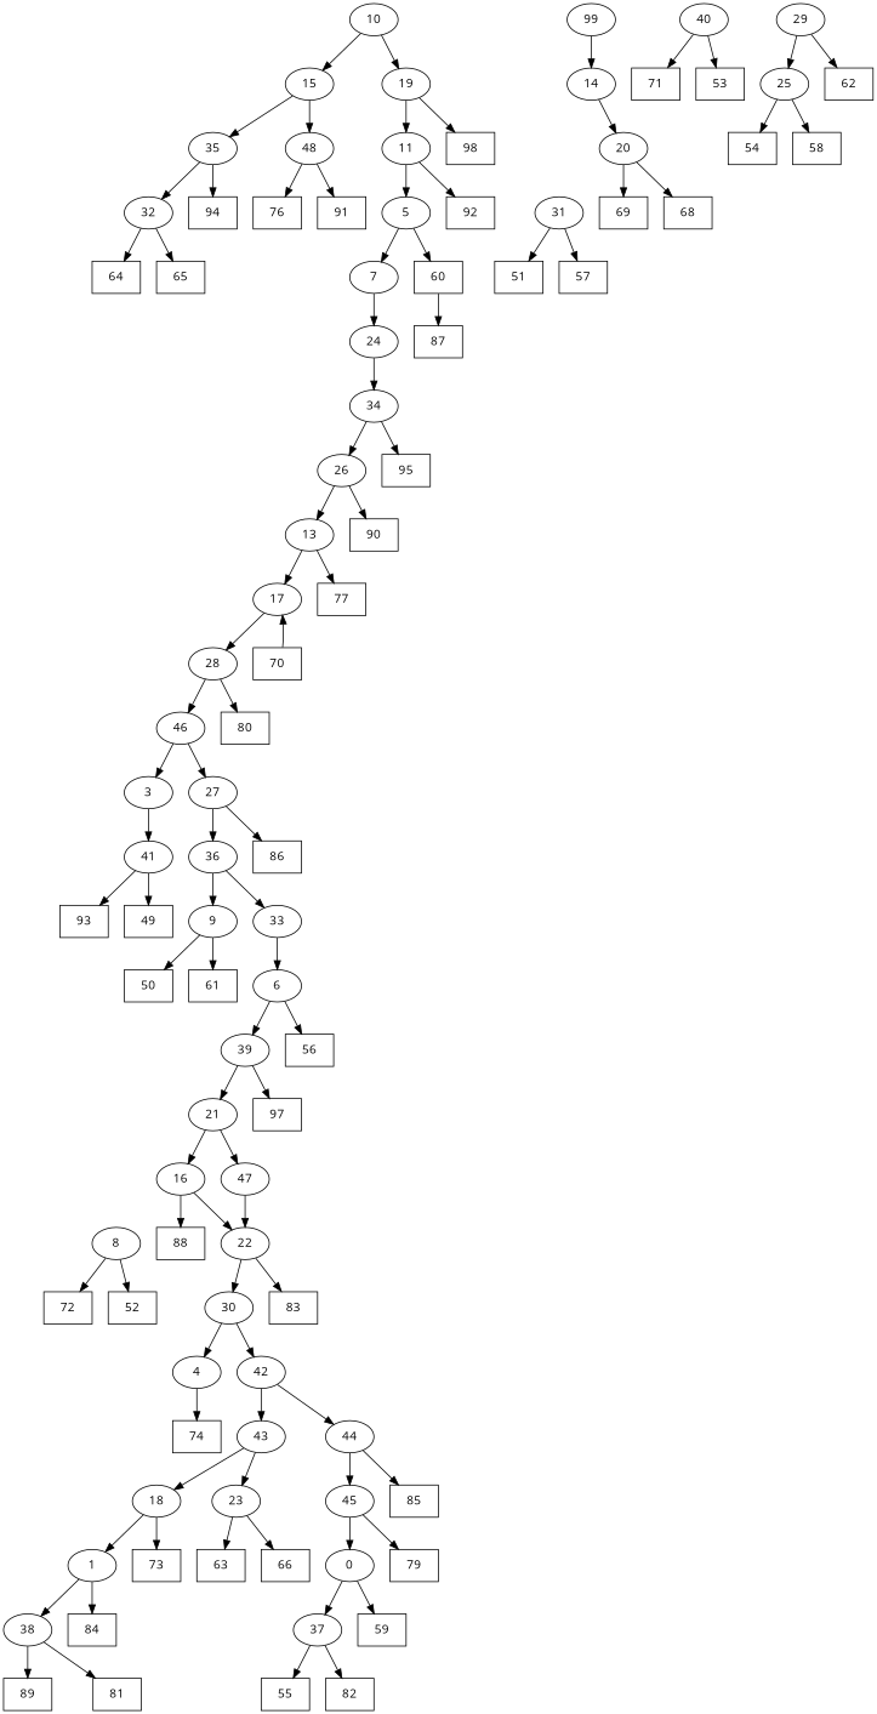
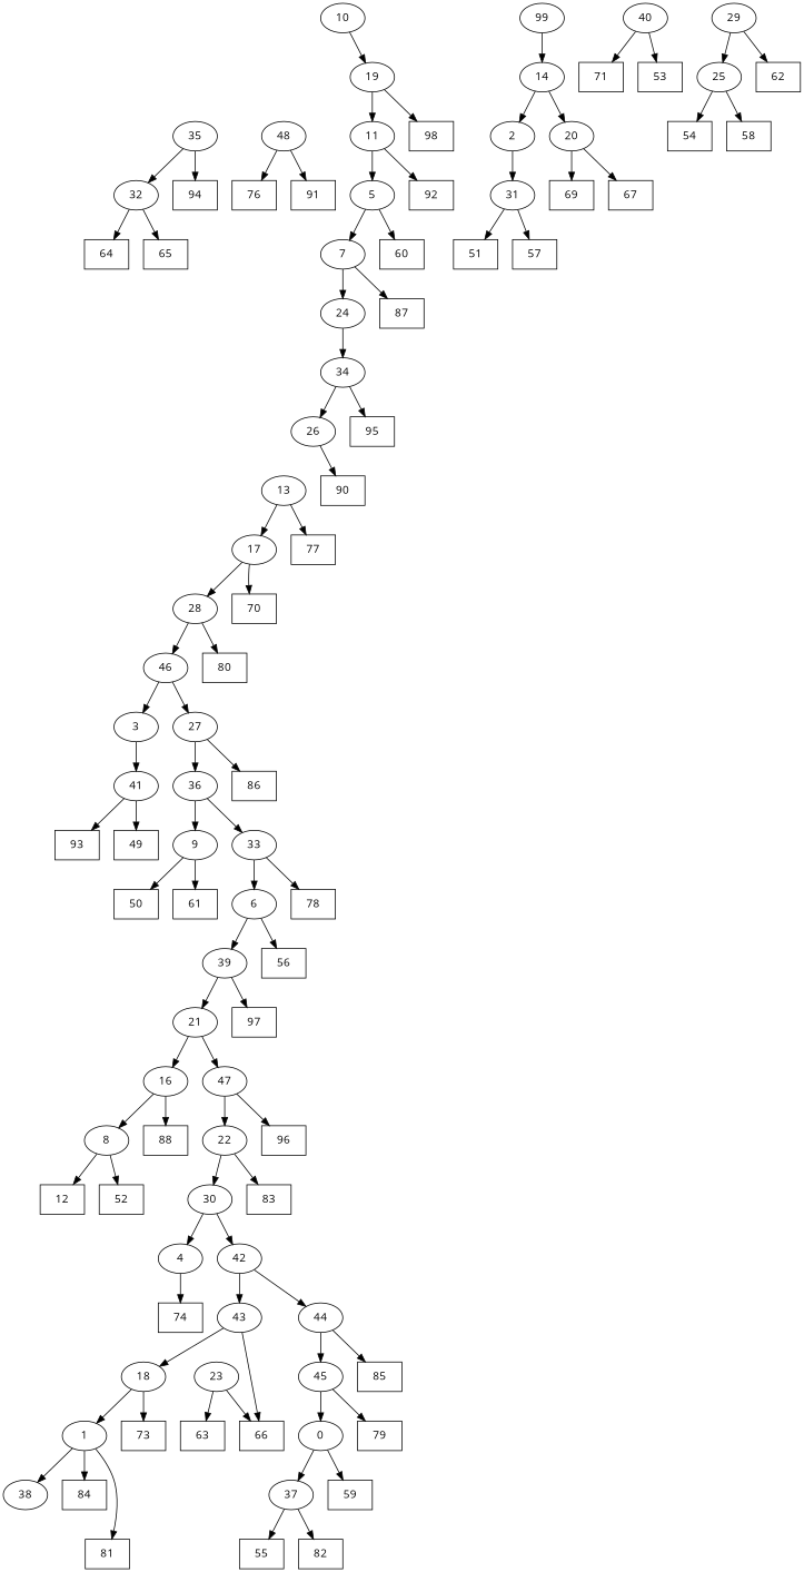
  digraph {
    fontname="Open Sans"
    node [fontname="Open Sans"]
    edge [fontname="Open Sans"]
    n1 [label=0]
    n2 [label=37]
    n3 [label=59 shape=box]
    n4 [label=55 shape=box]
    n5 [label=82 shape=box]
    n6 [label=1]
    n7 [label=38]
    n8 [label=84 shape=box]
-   n9 [label=89 shape=box]
    n10 [label=81 shape=box]
+   n11 [label=2]
    n12 [label=31]
    n13 [label=51 shape=box]
    n14 [label=57 shape=box]
    n15 [label=3]
    n16 [label=41]
    n17 [label=93 shape=box]
    n18 [label=49 shape=box]
    n19 [label=4]
    n20 [label=74 shape=box]
    n21 [label=40]
    n22 [label=71 shape=box]
    n23 [label=53 shape=box]
    n24 [label=5]
    n25 [label=7]
    n26 [label=60 shape=box]
    n27 [label=24]
    n28 [label=87 shape=box]
    n29 [label=6]
    n30 [label=39]
    n31 [label=56 shape=box]
    n32 [label=21]
    n33 [label=97 shape=box]
    n34 [label=34]
    n35 [label=8]
-   n36 [label=72 shape=box]
+   n36 [label=12 shape=box]
    n37 [label=52 shape=box]
    n38 [label=9]
    n39 [label=50 shape=box]
    n40 [label=61 shape=box]
    n41 [label=10]
-   n42 [label=15]
    n43 [label=19]
    n44 [label=35]
    n45 [label=48]
    n46 [label=11]
    n47 [label=98 shape=box]
    n48 [label=92 shape=box]
    n49 [label=29]
    n50 [label=25]
    n51 [label=62 shape=box]
    n52 [label=13]
    n53 [label=17]
    n54 [label=77 shape=box]
    n55 [label=28]
    n56 [label=70 shape=box]
    n57 [label=14]
    n58 [label=20]
    n59 [label=69 shape=box]
-   n60 [label=68 shape=box]
+   n60 [label=67 shape=box]
    n61 [label=32]
    n62 [label=94 shape=box]
    n63 [label=76 shape=box]
    n64 [label=91 shape=box]
    n65 [label=16]
    n66 [label=88 shape=box]
    n67 [label=46]
    n68 [label=80 shape=box]
    n69 [label=18]
    n70 [label=73 shape=box]
    n71 [label=47]
    n72 [label=22]
+   n73 [label=96 shape=box]
    n74 [label=30]
    n75 [label=83 shape=box]
    n76 [label=42]
    n77 [label=23]
    n78 [label=63 shape=box]
    n79 [label=66 shape=box]
    n80 [label=26]
    n81 [label=95 shape=box]
    n82 [label=54 shape=box]
    n83 [label=58 shape=box]
    n84 [label=90 shape=box]
    n85 [label=27]
    n86 [label=36]
    n87 [label=86 shape=box]
    n88 [label=33]
    n89 [label=43]
    n90 [label=44]
    n91 [label=64 shape=box]
    n92 [label=65 shape=box]
+   n93 [label=78 shape=box]
    n94 [label=45]
    n95 [label=85 shape=box]
    n96 [label=79 shape=box]
    n97 [label=99]
    n1 -> n2
    n1 -> n3
    n2 -> n4
    n2 -> n5
    n6 -> n7
    n6 -> n8
-   n7 -> n9
-   n7 -> n10
+   n6 -> n10
+   n11 -> n12
    n12 -> n13
    n12 -> n14
    n15 -> n16
    n16 -> n17
    n16 -> n18
    n19 -> n20
    n21 -> n22
    n21 -> n23
    n24 -> n25
    n24 -> n26
    n25 -> n27
-   n26 -> n28
+   n25 -> n28
    n27 -> n34
    n29 -> n30
    n29 -> n31
    n30 -> n32
    n30 -> n33
    n32 -> n65
    n32 -> n71
    n34 -> n80
    n34 -> n81
    n35 -> n36
    n35 -> n37
    n38 -> n39
    n38 -> n40
-   n41 -> n42
    n41 -> n43
-   n42 -> n44
-   n42 -> n45
    n43 -> n46
    n43 -> n47
    n44 -> n61
    n44 -> n62
    n45 -> n63
    n45 -> n64
    n46 -> n24
    n46 -> n48
    n49 -> n50
    n49 -> n51
    n50 -> n82
    n50 -> n83
    n52 -> n53
    n52 -> n54
    n53 -> n55
-   n56 -> n53
+   n53 -> n56
    n55 -> n67
    n55 -> n68
+   n57 -> n11
    n57 -> n58
    n58 -> n59
    n58 -> n60
    n61 -> n91
    n61 -> n92
-   n65 -> n72
+   n65 -> n35
    n65 -> n66
    n67 -> n15
    n67 -> n85
    n69 -> n6
    n69 -> n70
    n71 -> n72
+   n71 -> n73
    n72 -> n74
    n72 -> n75
    n74 -> n19
    n74 -> n76
    n76 -> n89
    n76 -> n90
    n77 -> n78
    n77 -> n79
-   n80 -> n52
    n80 -> n84
    n85 -> n86
    n85 -> n87
    n86 -> n38
    n86 -> n88
    n88 -> n29
+   n88 -> n93
    n89 -> n69
-   n89 -> n77
+   n89 -> n79
    n90 -> n94
    n90 -> n95
    n94 -> n1
    n94 -> n96
    n97 -> n57
  }
